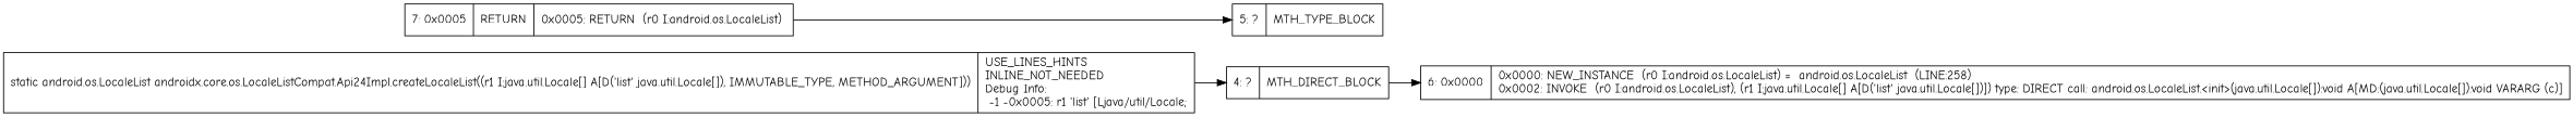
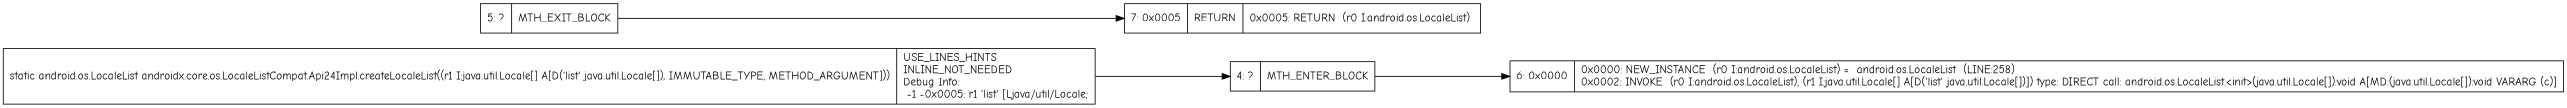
  digraph {
    fontname="Comic Neue"
    rankdir=LR
    node [fontname="Comic Neue" shape=record]
    edge [fontname="Comic Neue"]
-   n1 [label="{4\:\ ?|MTH_DIRECT_BLOCK\l}"]
+   n1 [label="{4\:\ ?|MTH_ENTER_BLOCK\l}"]
    n2 [label="{6\:\ 0x0000|0x0000: NEW_INSTANCE  (r0 I:android.os.LocaleList) =  android.os.LocaleList  (LINE:258)\l0x0002: INVOKE  (r0 I:android.os.LocaleList), (r1 I:java.util.Locale[] A[D('list' java.util.Locale[])]) type: DIRECT call: android.os.LocaleList.\<init\>(java.util.Locale[]):void A[MD:(java.util.Locale[]):void VARARG (c)]\l}"]
    n3 [label="{7\:\ 0x0005|RETURN\l|0x0005: RETURN  (r0 I:android.os.LocaleList) \l}"]
-   n4 [label="{5\:\ ?|MTH_TYPE_BLOCK\l}"]
+   n4 [label="{5\:\ ?|MTH_EXIT_BLOCK\l}"]
    n5 [label="{static android.os.LocaleList androidx.core.os.LocaleListCompat.Api24Impl.createLocaleList((r1 I:java.util.Locale[] A[D('list' java.util.Locale[]), IMMUTABLE_TYPE, METHOD_ARGUMENT]))  | USE_LINES_HINTS\lINLINE_NOT_NEEDED\lDebug Info:\l  \-1 \-0x0005: r1 'list' [Ljava\/util\/Locale;\l}"]
    n1 -> n2
-   n3 -> n4
+   n4 -> n3
    n5 -> n1
  }
